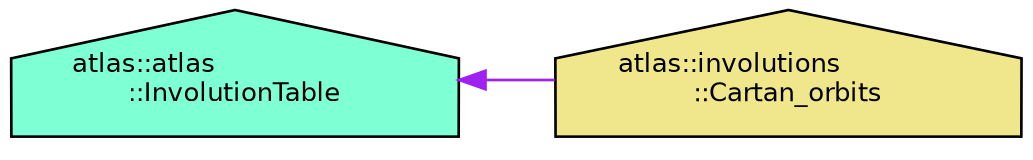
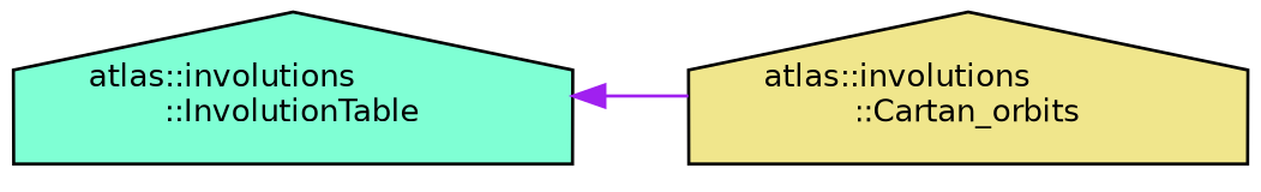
  digraph {
    rankdir=LR
    node [color=black fontname=Helvetica fontsize=10 shape=house style=filled]
-   n1 [fillcolor=aquamarine height=0.2 label="atlas::atlas\l::InvolutionTable" width=0.4]
+   n1 [fillcolor=aquamarine height=0.2 label="atlas::involutions\l::InvolutionTable" width=0.4]
    n2 [fillcolor=khaki height=0.2 label="atlas::involutions\l::Cartan_orbits" width=0.4]
    n1 -> n2 [color=purple dir=back fontname=Helvetica fontsize=10 labelfontname=Helvetica labelfontsize=10 style=solid]
  }
